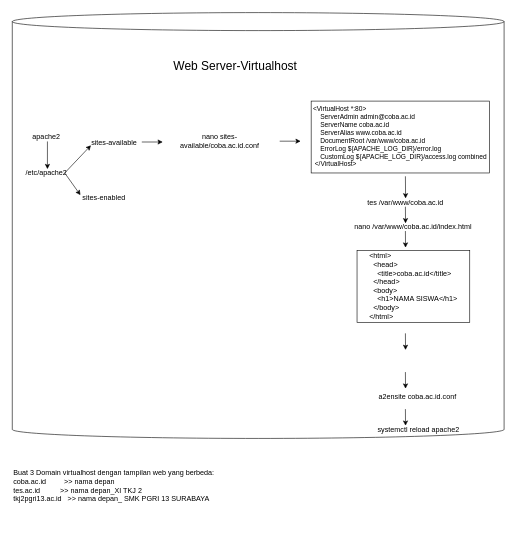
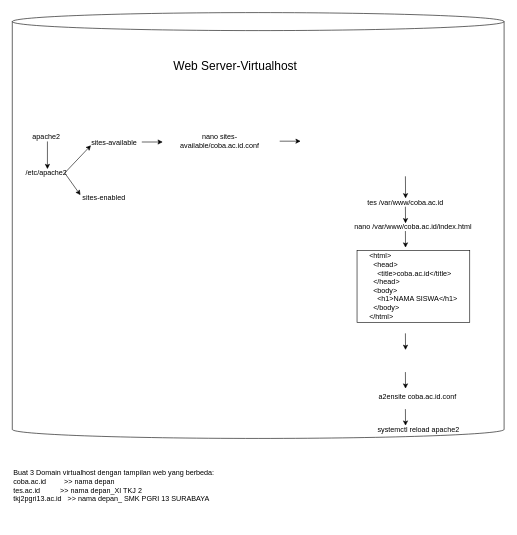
  <mxCell id="0" />
  <mxCell id="1" parent="0" />
  <mxCell id="2" value="" style="group" parent="1" vertex="1" connectable="0"><mxGeometry x="20" y="20" width="820" height="710" as="geometry" /></mxCell>
  <mxCell id="3" value="" style="shape=cylinder3;whiteSpace=wrap;html=1;boundedLbl=1;backgroundOutline=1;size=15;" parent="2" vertex="1"><mxGeometry width="820" height="710" as="geometry" /></mxCell>
  <mxCell id="4" value="&lt;font style=&quot;font-size: 20px;&quot;&gt;Web Server-Virtualhost&lt;/font&gt;" style="text;html=1;strokeColor=none;fillColor=none;align=center;verticalAlign=middle;whiteSpace=wrap;rounded=0;" parent="2" vertex="1"><mxGeometry x="253.518" y="73.766" width="236.034" height="27.662" as="geometry" /></mxCell>
  <mxCell id="5" value="apache2" style="text;html=1;strokeColor=none;fillColor=none;align=center;verticalAlign=middle;whiteSpace=wrap;rounded=0;" parent="2" vertex="1"><mxGeometry x="8.742" y="193.636" width="96.162" height="27.662" as="geometry" /></mxCell>
  <mxCell id="6" value="/etc/apache2" style="text;html=1;strokeColor=none;fillColor=none;align=center;verticalAlign=middle;whiteSpace=wrap;rounded=0;" parent="2" vertex="1"><mxGeometry x="8.742" y="254.494" width="96.162" height="27.662" as="geometry" /></mxCell>
  <mxCell id="7" value="sites-available" style="text;html=1;strokeColor=none;fillColor=none;align=center;verticalAlign=middle;whiteSpace=wrap;rounded=0;" parent="2" vertex="1"><mxGeometry x="122.388" y="202.857" width="96.162" height="27.662" as="geometry" /></mxCell>
  <mxCell id="8" value="sites-enabled" style="text;html=1;strokeColor=none;fillColor=none;align=center;verticalAlign=middle;whiteSpace=wrap;rounded=0;" parent="2" vertex="1"><mxGeometry x="104.904" y="295.065" width="96.162" height="27.662" as="geometry" /></mxCell>
  <mxCell id="9" value="" style="endArrow=classic;html=1;rounded=0;" parent="2" edge="1"><mxGeometry width="50" height="50" relative="1" as="geometry"><mxPoint x="58.571" y="214.844" as="sourcePoint" /><mxPoint x="58.571" y="260.948" as="targetPoint" /></mxGeometry></mxCell>
  <mxCell id="10" value="" style="endArrow=classic;html=1;rounded=0;" parent="2" edge="1"><mxGeometry width="50" height="50" relative="1" as="geometry"><mxPoint x="87.42" y="267.403" as="sourcePoint" /><mxPoint x="131.13" y="221.299" as="targetPoint" /></mxGeometry></mxCell>
  <mxCell id="11" value="" style="endArrow=classic;html=1;rounded=0;" parent="2" edge="1"><mxGeometry width="50" height="50" relative="1" as="geometry"><mxPoint x="87.42" y="267.403" as="sourcePoint" /><mxPoint x="113.646" y="304.286" as="targetPoint" /></mxGeometry></mxCell>
  <mxCell id="12" value="nano sites-available/coba.ac.id.conf" style="text;html=1;strokeColor=none;fillColor=none;align=center;verticalAlign=middle;whiteSpace=wrap;rounded=0;" parent="2" vertex="1"><mxGeometry x="253.518" y="201.013" width="183.582" height="27.662" as="geometry" /></mxCell>
  <mxCell id="13" value="" style="endArrow=classic;html=1;rounded=0;" parent="2" edge="1"><mxGeometry width="50" height="50" relative="1" as="geometry"><mxPoint x="215.928" y="215.766" as="sourcePoint" /><mxPoint x="250.896" y="215.766" as="targetPoint" /></mxGeometry></mxCell>
- <mxCell id="14" value="&lt;div style=&quot;text-align: justify; font-size: 11px;&quot;&gt;&lt;font style=&quot;font-size: 11px;&quot;&gt;&amp;lt;VirtualHost *:80&amp;gt;&lt;/font&gt;&lt;/div&gt;&lt;div style=&quot;text-align: justify; font-size: 11px;&quot;&gt;&lt;font style=&quot;font-size: 11px;&quot;&gt;&amp;nbsp; &amp;nbsp; ServerAdmin admin@coba.ac.id&lt;/font&gt;&lt;/div&gt;&lt;div style=&quot;text-align: justify; font-size: 11px;&quot;&gt;&lt;font style=&quot;font-size: 11px;&quot;&gt;&amp;nbsp; &amp;nbsp; ServerName coba.ac.id&lt;/font&gt;&lt;/div&gt;&lt;div style=&quot;text-align: justify; font-size: 11px;&quot;&gt;&lt;font style=&quot;font-size: 11px;&quot;&gt;&amp;nbsp; &amp;nbsp; ServerAlias www.coba.ac.id&lt;/font&gt;&lt;/div&gt;&lt;div style=&quot;text-align: justify; font-size: 11px;&quot;&gt;&lt;font style=&quot;font-size: 11px;&quot;&gt;&amp;nbsp; &amp;nbsp; DocumentRoot /var/www/coba.ac.id&lt;/font&gt;&lt;/div&gt;&lt;div style=&quot;text-align: justify; font-size: 11px;&quot;&gt;&lt;font style=&quot;font-size: 11px;&quot;&gt;&amp;nbsp; &amp;nbsp; ErrorLog ${APACHE_LOG_DIR}/error.log&lt;/font&gt;&lt;/div&gt;&lt;div style=&quot;text-align: justify; font-size: 11px;&quot;&gt;&lt;font style=&quot;font-size: 11px;&quot;&gt;&amp;nbsp; &amp;nbsp; CustomLog ${APACHE_LOG_DIR}/access.log combined&lt;/font&gt;&lt;/div&gt;&lt;div style=&quot;text-align: justify; font-size: 11px;&quot;&gt;&lt;font style=&quot;font-size: 11px;&quot;&gt;&amp;nbsp;&amp;lt;/VirtualHost&amp;gt;&lt;/font&gt;&lt;/div&gt;" style="text;html=1;align=center;verticalAlign=middle;whiteSpace=wrap;rounded=0;strokeColor=default;" parent="2" vertex="1"><mxGeometry x="498.294" y="147.532" width="297.228" height="119.87" as="geometry" /></mxCell>
  <mxCell id="15" value="" style="endArrow=classic;html=1;rounded=0;" parent="2" edge="1"><mxGeometry width="50" height="50" relative="1" as="geometry"><mxPoint x="445.842" y="214.383" as="sourcePoint" /><mxPoint x="480.81" y="214.383" as="targetPoint" /></mxGeometry></mxCell>
  <mxCell id="16" value="tes /var/www/coba.ac.id" style="text;html=1;strokeColor=none;fillColor=none;align=center;verticalAlign=middle;whiteSpace=wrap;rounded=0;" parent="2" vertex="1"><mxGeometry x="568.23" y="304.286" width="174.84" height="27.662" as="geometry" /></mxCell>
  <mxCell id="17" value="nano /var/www/coba.ac.id/index.html" style="text;html=1;strokeColor=none;fillColor=none;align=center;verticalAlign=middle;whiteSpace=wrap;rounded=0;" parent="2" vertex="1"><mxGeometry x="568.23" y="343.935" width="201.066" height="27.662" as="geometry" /></mxCell>
  <mxCell id="18" value="&lt;div style=&quot;text-align: justify;&quot;&gt;&lt;div&gt;&amp;nbsp; &amp;lt;html&amp;gt;&lt;/div&gt;&lt;div&gt;&amp;nbsp; &amp;nbsp; &amp;lt;head&amp;gt;&lt;/div&gt;&lt;div&gt;&amp;nbsp; &amp;nbsp; &amp;nbsp; &amp;lt;title&amp;gt;coba.ac.id&amp;lt;/title&amp;gt;&lt;/div&gt;&lt;div&gt;&amp;nbsp; &amp;nbsp; &amp;lt;/head&amp;gt;&lt;/div&gt;&lt;div&gt;&amp;nbsp; &amp;nbsp; &amp;lt;body&amp;gt;&lt;/div&gt;&lt;div&gt;&amp;nbsp; &amp;nbsp; &amp;nbsp; &amp;lt;h1&amp;gt;NAMA SISWA&amp;lt;/h1&amp;gt;&amp;nbsp;&amp;nbsp;&lt;/div&gt;&lt;div&gt;&amp;nbsp; &amp;nbsp; &amp;lt;/body&amp;gt;&lt;/div&gt;&lt;div&gt;&amp;nbsp; &amp;lt;/html&amp;gt;&lt;/div&gt;&lt;/div&gt;" style="text;html=1;align=center;verticalAlign=middle;whiteSpace=wrap;rounded=0;strokeColor=default;" parent="2" vertex="1"><mxGeometry x="574.787" y="396.494" width="187.953" height="119.87" as="geometry" /></mxCell>
  <mxCell id="19" value="" style="endArrow=classic;html=1;rounded=0;" parent="2" edge="1"><mxGeometry width="50" height="50" relative="1" as="geometry"><mxPoint x="655.441" y="272.935" as="sourcePoint" /><mxPoint x="655.738" y="309.818" as="targetPoint" /></mxGeometry></mxCell>
  <mxCell id="20" value="" style="endArrow=classic;html=1;rounded=0;" parent="2" edge="1"><mxGeometry width="50" height="50" relative="1" as="geometry"><mxPoint x="655.441" y="323.649" as="sourcePoint" /><mxPoint x="655.65" y="351.312" as="targetPoint" /></mxGeometry></mxCell>
  <mxCell id="21" value="" style="endArrow=classic;html=1;rounded=0;" parent="2" edge="1"><mxGeometry width="50" height="50" relative="1" as="geometry"><mxPoint x="655.441" y="364.221" as="sourcePoint" /><mxPoint x="655.65" y="391.883" as="targetPoint" /></mxGeometry></mxCell>
  <mxCell id="22" value="a2ensite coba.ac.id.conf&amp;nbsp;" style="text;html=1;strokeColor=none;fillColor=none;align=center;verticalAlign=middle;whiteSpace=wrap;rounded=0;" parent="2" vertex="1"><mxGeometry x="576.972" y="627.013" width="201.066" height="27.662" as="geometry" /></mxCell>
  <mxCell id="23" value="systemctl reload apache2" style="text;html=1;strokeColor=none;fillColor=none;align=center;verticalAlign=middle;whiteSpace=wrap;rounded=0;" parent="2" vertex="1"><mxGeometry x="576.972" y="682.338" width="201.066" height="27.662" as="geometry" /></mxCell>
  <mxCell id="24" value="" style="endArrow=classic;html=1;rounded=0;" parent="2" edge="1"><mxGeometry width="50" height="50" relative="1" as="geometry"><mxPoint x="655.441" y="534.805" as="sourcePoint" /><mxPoint x="655.65" y="562.468" as="targetPoint" /></mxGeometry></mxCell>
  <mxCell id="25" value="" style="endArrow=classic;html=1;rounded=0;" parent="2" edge="1"><mxGeometry width="50" height="50" relative="1" as="geometry"><mxPoint x="655.441" y="599.351" as="sourcePoint" /><mxPoint x="655.65" y="627.013" as="targetPoint" /></mxGeometry></mxCell>
  <mxCell id="26" value="" style="endArrow=classic;html=1;rounded=0;" parent="2" edge="1"><mxGeometry width="50" height="50" relative="1" as="geometry"><mxPoint x="655.441" y="661.13" as="sourcePoint" /><mxPoint x="655.65" y="688.792" as="targetPoint" /></mxGeometry></mxCell>
  <mxCell id="27" value="&lt;div&gt;Buat 3 Domain virtualhost dengan tampilan web yang berbeda:&lt;/div&gt;&lt;div&gt;coba.ac.id&amp;nbsp; &amp;nbsp; &amp;nbsp; &amp;nbsp; &amp;nbsp;&amp;gt;&amp;gt; nama depan&lt;/div&gt;&lt;div&gt;tes.ac.id&amp;nbsp; &amp;nbsp; &amp;nbsp; &amp;nbsp; &amp;nbsp; &amp;gt;&amp;gt; nama depan_XI TKJ 2&lt;/div&gt;&lt;div&gt;tkj2pgri13.ac.id&amp;nbsp; &amp;nbsp;&amp;gt;&amp;gt; nama depan_ SMK PGRI 13 SURABAYA&lt;/div&gt;" style="text;html=1;strokeColor=none;fillColor=none;align=left;verticalAlign=middle;whiteSpace=wrap;rounded=0;" vertex="1" parent="1"><mxGeometry x="20" y="749" width="390" height="120" as="geometry" /></mxCell>
